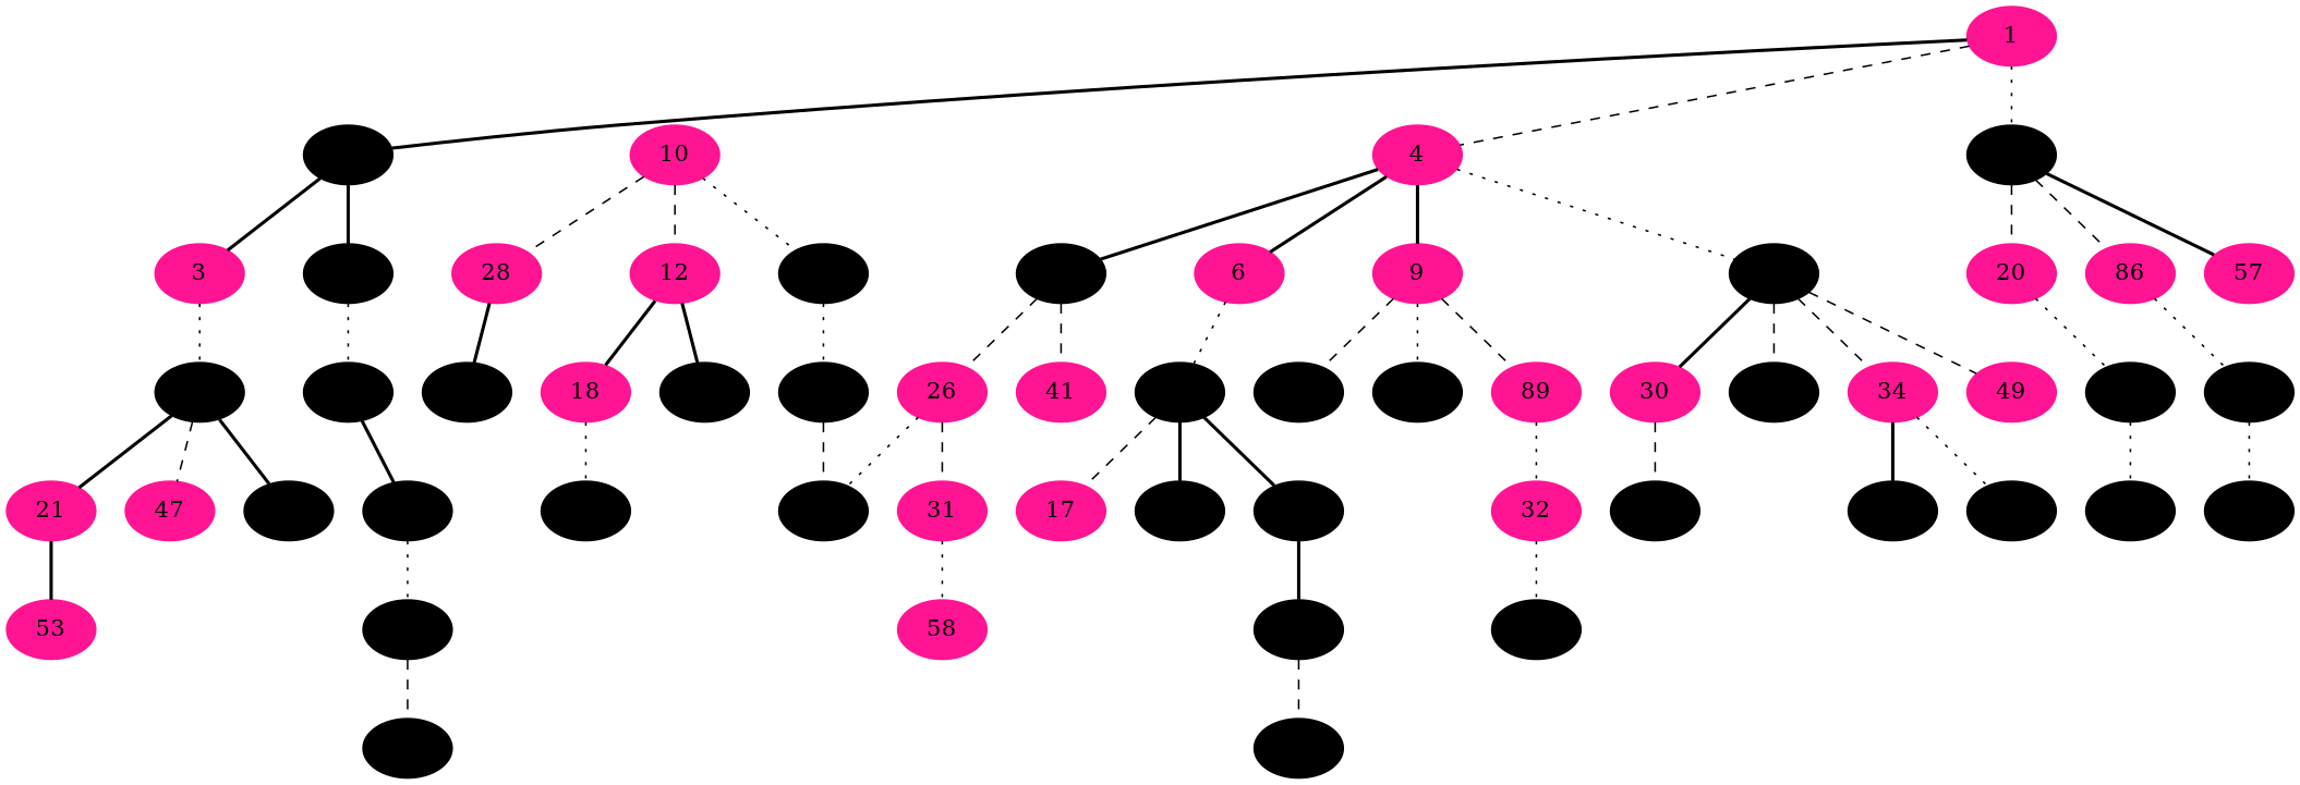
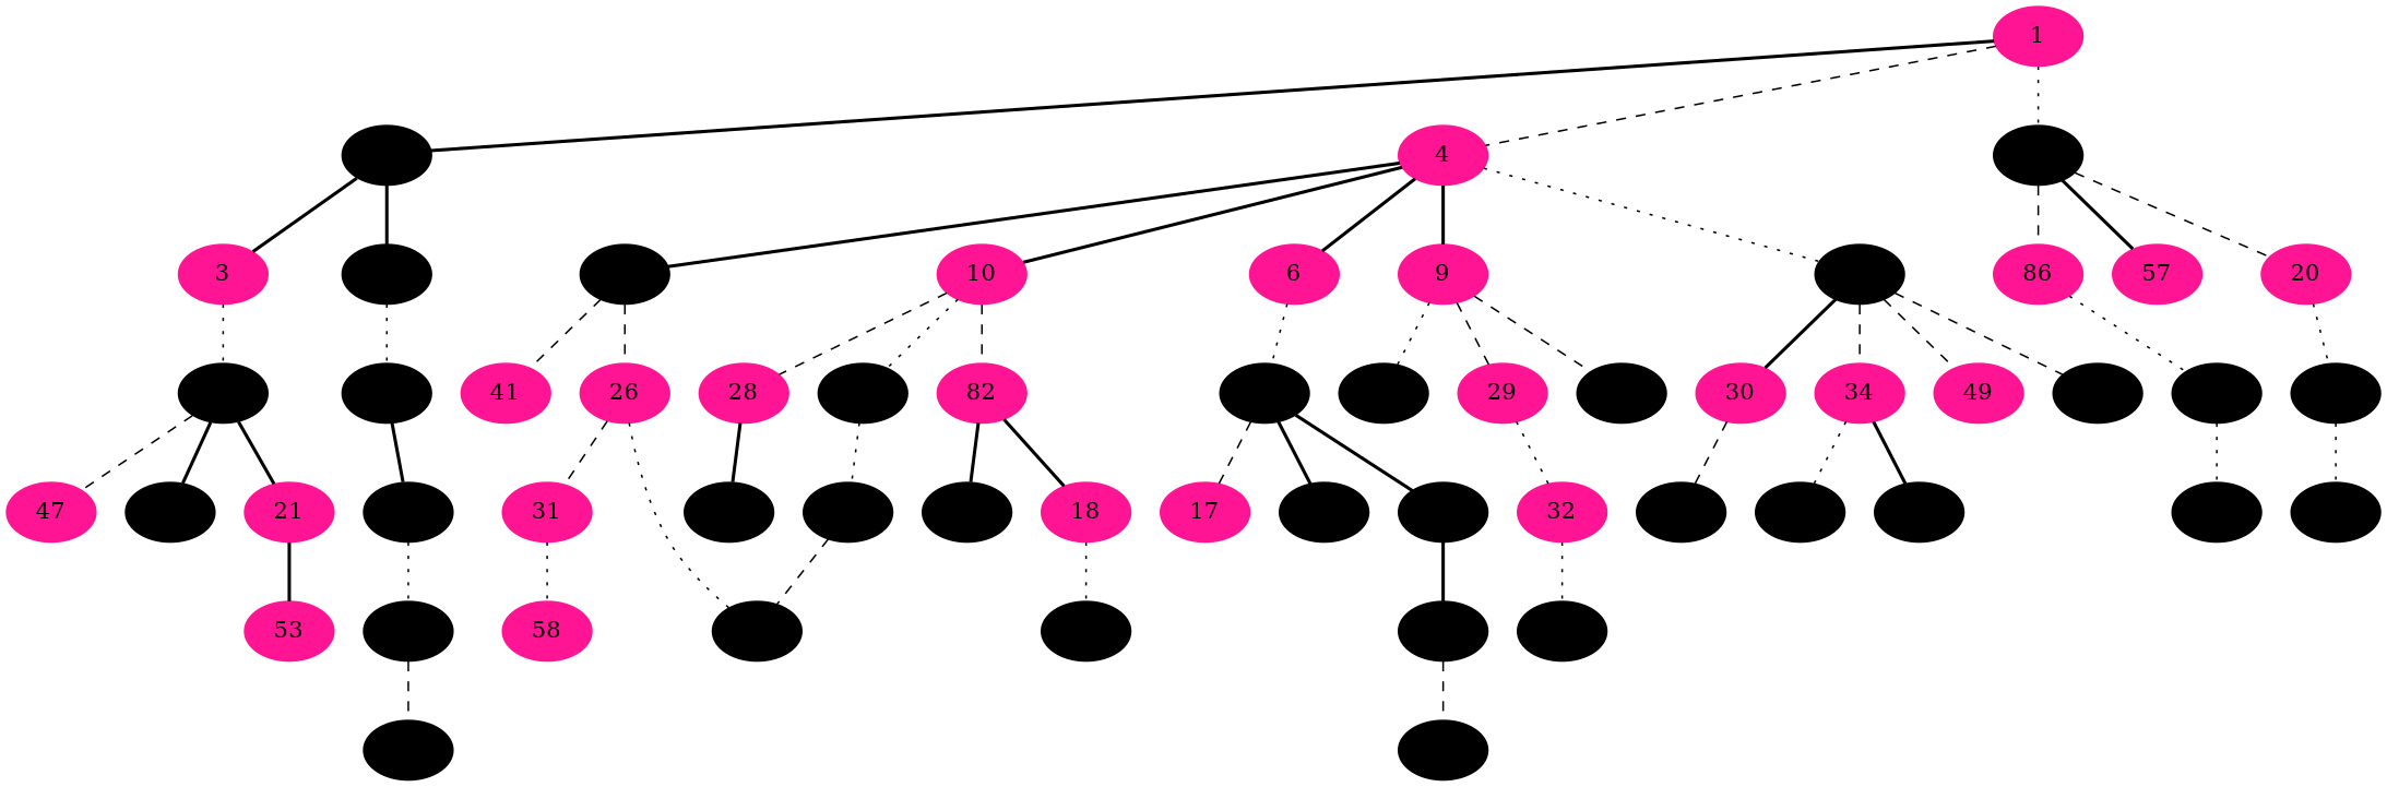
  graph {
    node [color=black style=filled]
    edge [style=bold weight=1.0]
    1 [color=deeppink]
    2
    4 [color=deeppink]
    13
    3 [color=deeppink]
    11
    5
    6 [color=deeppink]
    9 [color=deeppink]
    10 [color=deeppink]
    22
    20 [color=deeppink]
    n13 [color=deeppink label=86]
    57 [color=deeppink]
    7
    14
    21 [color=deeppink]
    47 [color=deeppink]
    55
    26 [color=deeppink]
    41 [color=deeppink]
    8
-   29 [color=deeppink label=89]
+   29 [color=deeppink]
    35
    37
-   12 [color=deeppink]
+   12 [color=deeppink label=82]
    16
    28 [color=deeppink]
    23
    30 [color=deeppink]
    34 [color=deeppink]
    49 [color=deeppink]
    39
    31 [color=deeppink]
    15
    17 [color=deeppink]
    50
    53 [color=deeppink]
    33
    32 [color=deeppink]
    18 [color=deeppink]
    27
    24
    42
    19
    25
    43
    44
    46
    51
    52
    45
    48
    38
    40
    58 [color=deeppink]
    54
    56
    1 -- 2
    1 -- 4 [style=dashed]
    1 -- 13 [style=dotted weight=4.0]
    2 -- 3
    2 -- 11
    4 -- 5
    4 -- 6
    4 -- 9 [weight=3.0]
+   4 -- 10
    4 -- 22 [style=dotted]
    13 -- 20 [style=dashed]
    13 -- n13 [style=dashed]
    13 -- 57
    3 -- 7 [style=dotted weight=4.0]
    11 -- 14 [style=dotted]
    5 -- 26 [style=dashed]
    5 -- 41 [style=dashed]
    6 -- 8 [style=dotted]
    9 -- 29 [style=dashed]
    9 -- 35 [style=dashed]
    9 -- 37 [style=dotted]
    10 -- 12 [style=dashed weight=2.0]
    10 -- 16 [style=dotted]
    10 -- 28 [style=dashed]
    22 -- 23 [style=dashed]
    22 -- 30
    22 -- 34 [style=dashed]
    22 -- 49 [style=dashed]
    20 -- 43 [style=dotted]
    n13 -- 44 [style=dotted]
    7 -- 21
    7 -- 47 [style=dashed]
    7 -- 55
    14 -- 19
    21 -- 53
    26 -- 39 [style=dotted]
    26 -- 31 [style=dashed]
    8 -- 15
    8 -- 17 [style=dashed]
    8 -- 50
    29 -- 32 [style=dotted]
    12 -- 18
    12 -- 27
    16 -- 24 [style=dotted weight=2.0]
    28 -- 42
    30 -- 48 [style=dashed]
    34 -- 38 [weight=3.0]
    34 -- 40 [style=dotted]
    31 -- 58 [style=dotted]
    15 -- 33
    33 -- 51 [style=dashed]
    32 -- 54 [style=dotted weight=3.0]
    18 -- 25 [style=dotted weight=2.0]
    24 -- 39 [style=dashed]
    19 -- 46 [style=dotted weight=2.0]
    43 -- 45 [style=dotted]
    44 -- 56 [style=dotted]
    46 -- 52 [style=dashed]
  }
